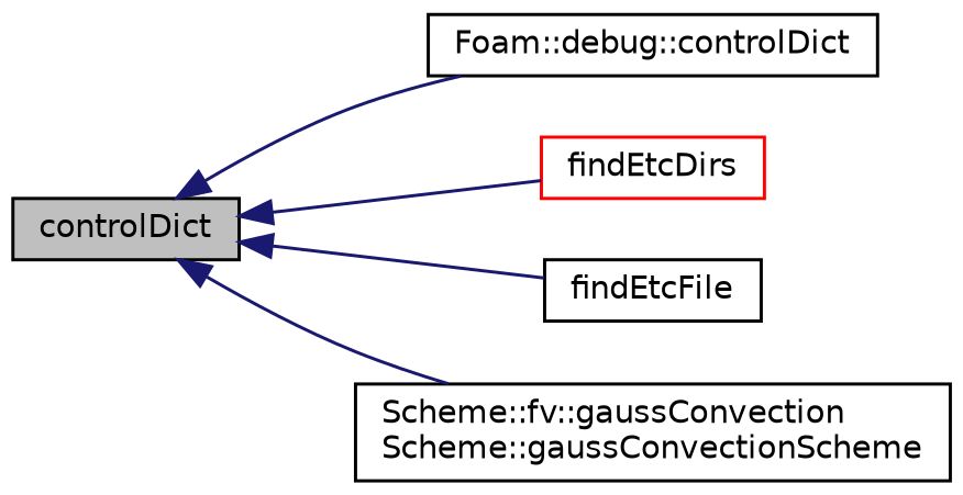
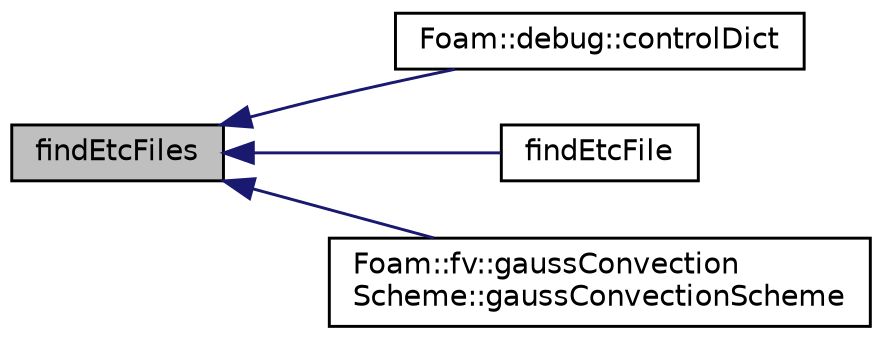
  digraph {
    rankdir=LR
    node [color=black fontname=Helvetica fontsize=10 shape=record]
    edge [color=midnightblue dir=back fontname=Helvetica fontsize=10 labelfontname=Helvetica labelfontsize=10 style=solid]
-   n1 [fillcolor=grey75 fontcolor=black height=0.2 label=controlDict style=filled width=0.4]
+   n1 [fillcolor=grey75 fontcolor=black height=0.2 label=findEtcFiles style=filled width=0.4]
    n2 [height=0.2 label="Foam::debug::controlDict" width=0.4]
-   n3 [color=red height=0.2 label=findEtcDirs width=0.4]
    n4 [height=0.2 label=findEtcFile width=0.4]
-   n5 [height=0.2 label="Scheme::fv::gaussConvection\lScheme::gaussConvectionScheme" width=0.4]
+   n5 [height=0.2 label="Foam::fv::gaussConvection\lScheme::gaussConvectionScheme" width=0.4]
    n1 -> n2
-   n1 -> n3
    n1 -> n4
    n1 -> n5
  }
